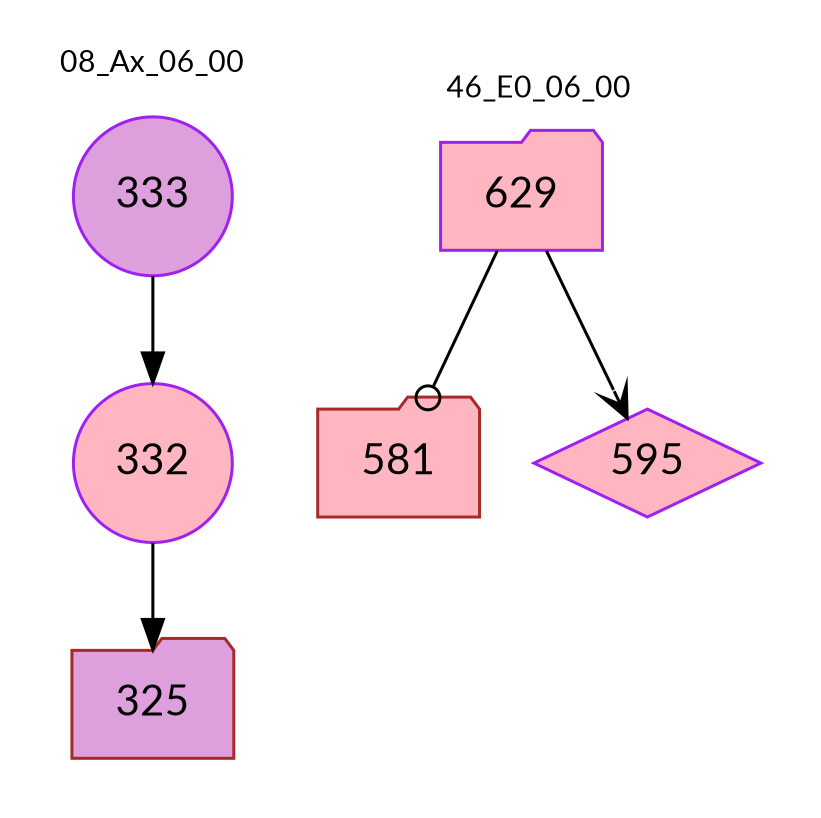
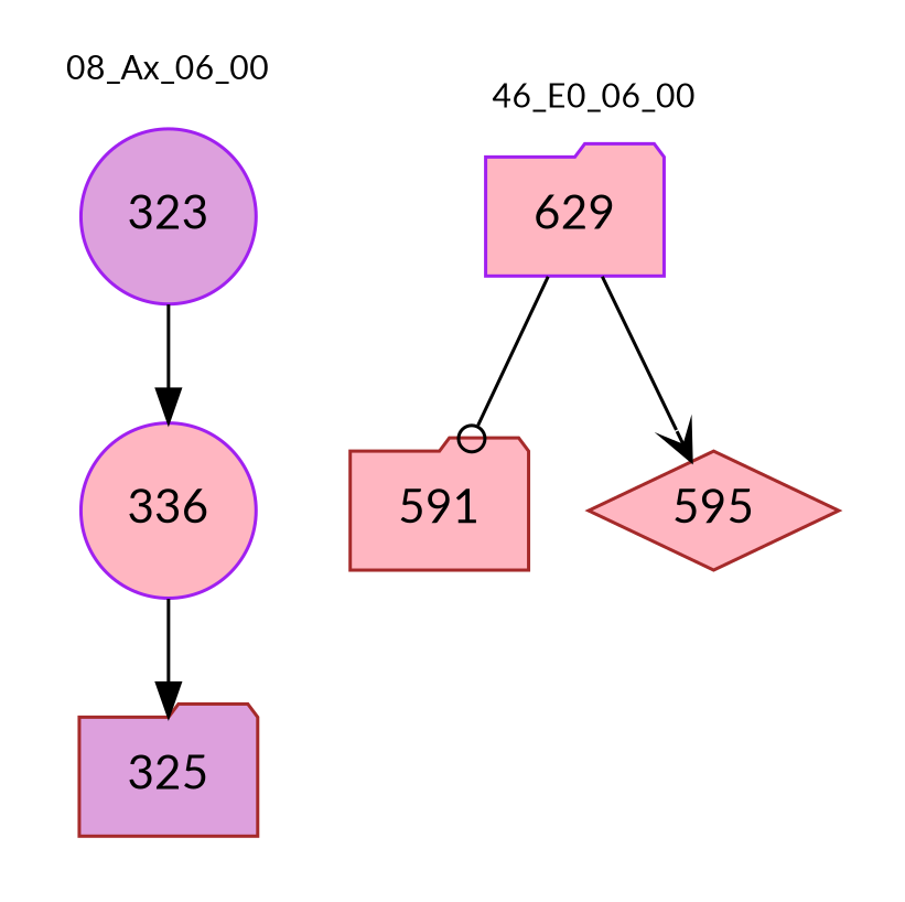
  digraph {
    fontname=Lato
    node [color=purple fillcolor=lightpink fontname=Lato shape=folder style=filled]
    edge [arrowhead=normal color=black fontname=Lato]
-   n1 [fillcolor=plum label=333 shape=circle]
+   n1 [fillcolor=plum label=323 shape=circle]
    n2 [color=brown fillcolor=plum label=325]
-   n3 [label=332 shape=circle]
+   n3 [label=336 shape=circle]
    n4 [label=629]
-   n5 [color=brown label=581]
-   n6 [label=595 shape=diamond]
+   n5 [color=brown label=591]
+   n6 [color=brown label=595 shape=diamond]
    subgraph cluster_1 {
      color=white
      fontsize=10
      label="08_Ax_06_00"
      n1
      n2
      n3
    }
    subgraph cluster_2 {
      color=white
      fontsize=10
      label="46_E0_06_00"
      n4
      n5
      n6
    }
    n1 -> n3
    n3 -> n2
    n4 -> n5 [arrowhead=odot]
    n4 -> n6 [arrowhead=vee]
  }
